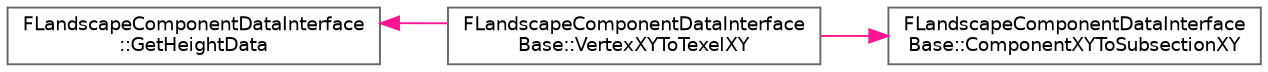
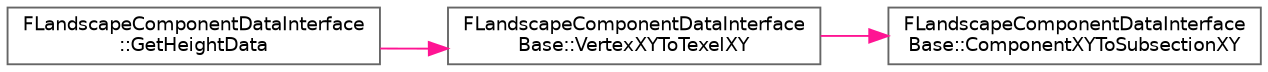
  digraph {
    rankdir=LR
    node [color=grey40 fillcolor=white fontname=Helvetica fontsize=10 shape=box style=filled]
    edge [color=deeppink fontname=Helvetica fontsize=10 labelfontname=Helvetica labelfontsize=10 style=solid]
    n1 [height=0.2 label="FLandscapeComponentDataInterface\l::GetHeightData" width=0.4]
    n2 [height=0.2 label="FLandscapeComponentDataInterface\lBase::VertexXYToTexelXY" width=0.4]
    n3 [height=0.2 label="FLandscapeComponentDataInterface\lBase::ComponentXYToSubsectionXY" width=0.4]
-   n2 -> n1
+   n1 -> n2
    n2 -> n3
  }
